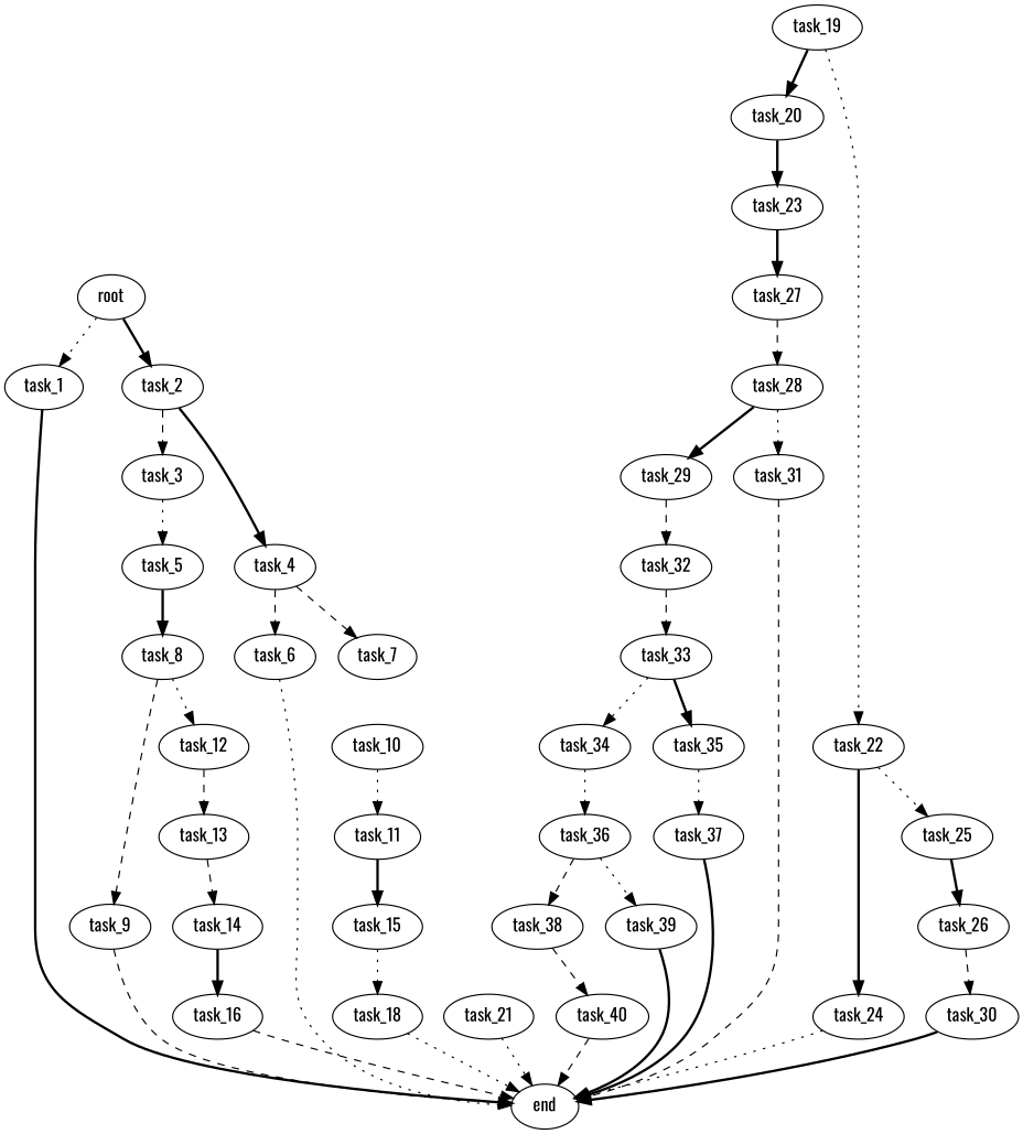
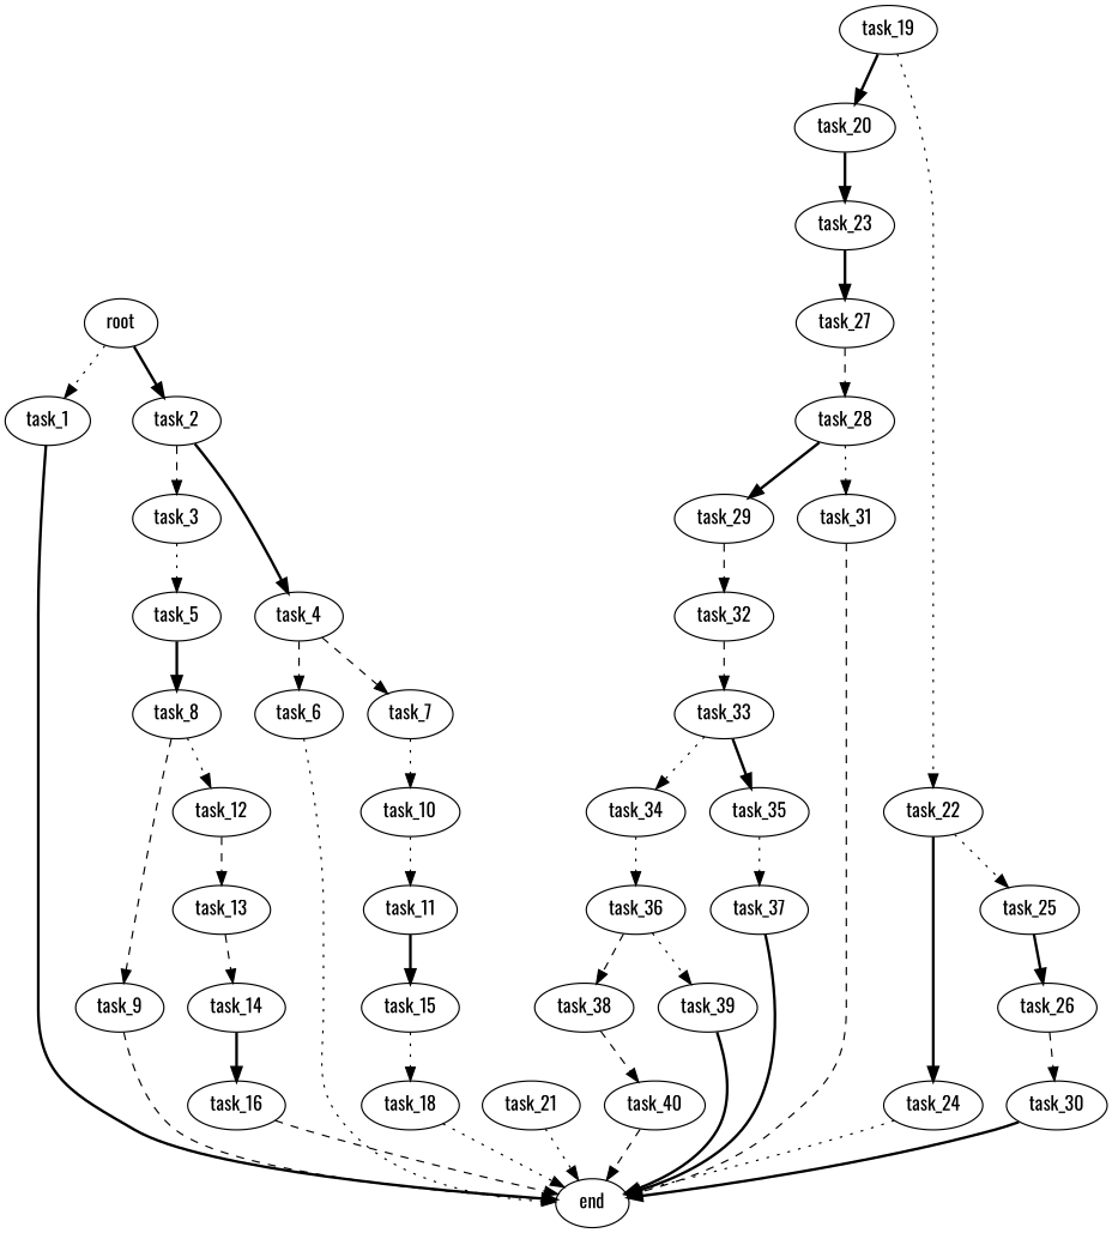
  digraph {
    fontname=Oswald
    node [fontname=Oswald]
    edge [fontname=Oswald style=dotted]
    root
    task_1
    task_2
    end
    task_3
    task_4
    task_5
    task_6
    task_7
    task_8
    task_10
    task_9
    task_12
    task_11
    task_13
    task_15
    task_18
    task_14
    task_16
    task_19
    task_20
    task_22
    task_21
    task_23
    task_24
    task_25
    task_27
    task_26
    task_28
    task_30
    task_29
    task_31
    task_32
    task_33
    task_34
    task_35
    task_36
    task_37
    task_38
    task_39
    task_40
    root -> task_1
    root -> task_2 [style=bold]
    task_1 -> end [style=bold]
    task_2 -> task_3 [style=dashed]
    task_2 -> task_4 [style=bold]
    task_3 -> task_5
    task_4 -> task_6 [style=dashed]
    task_4 -> task_7 [style=dashed]
    task_5 -> task_8 [style=bold]
    task_6 -> end
+   task_7 -> task_10
    task_8 -> task_9 [style=dashed]
    task_8 -> task_12
    task_10 -> task_11
    task_9 -> end [style=dashed]
    task_12 -> task_13 [style=dashed]
    task_11 -> task_15 [style=bold]
    task_13 -> task_14 [style=dashed]
    task_15 -> task_18
    task_18 -> end
    task_14 -> task_16 [style=bold]
    task_16 -> end [style=dashed]
    task_19 -> task_20 [style=bold]
    task_19 -> task_22
    task_20 -> task_23 [style=bold]
    task_22 -> task_24 [style=bold]
    task_22 -> task_25
    task_21 -> end
    task_23 -> task_27 [style=bold]
    task_24 -> end
    task_25 -> task_26 [style=bold]
    task_27 -> task_28 [style=dashed]
    task_26 -> task_30 [style=dashed]
    task_28 -> task_29 [style=bold]
    task_28 -> task_31
    task_30 -> end [style=bold]
    task_29 -> task_32 [style=dashed]
    task_31 -> end [style=dashed]
    task_32 -> task_33 [style=dashed]
    task_33 -> task_34
    task_33 -> task_35 [style=bold]
    task_34 -> task_36
    task_35 -> task_37
    task_36 -> task_38 [style=dashed]
    task_36 -> task_39
    task_37 -> end [style=bold]
    task_38 -> task_40 [style=dashed]
    task_39 -> end [style=bold]
    task_40 -> end [style=dashed]
  }
